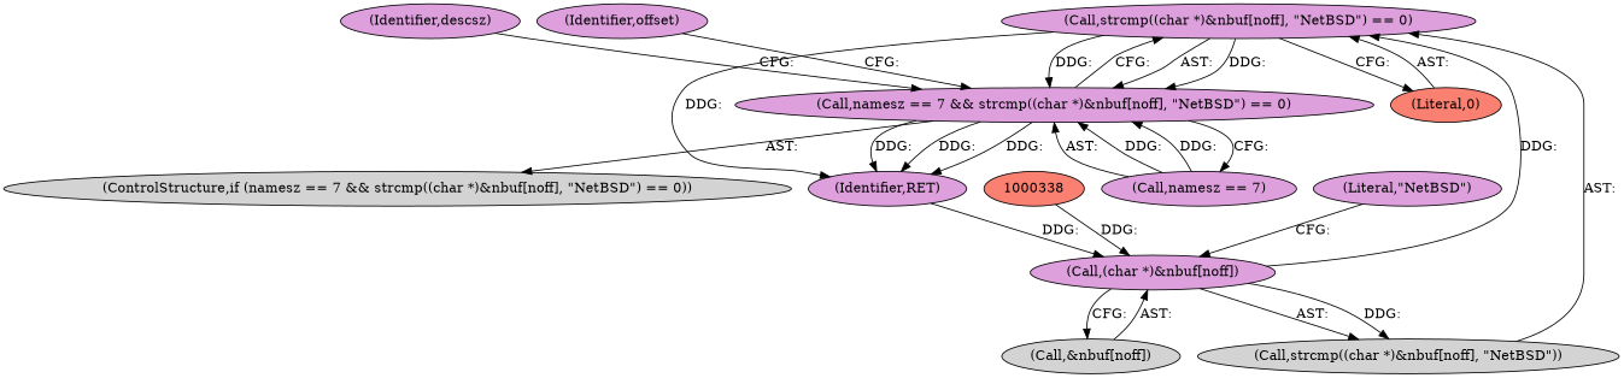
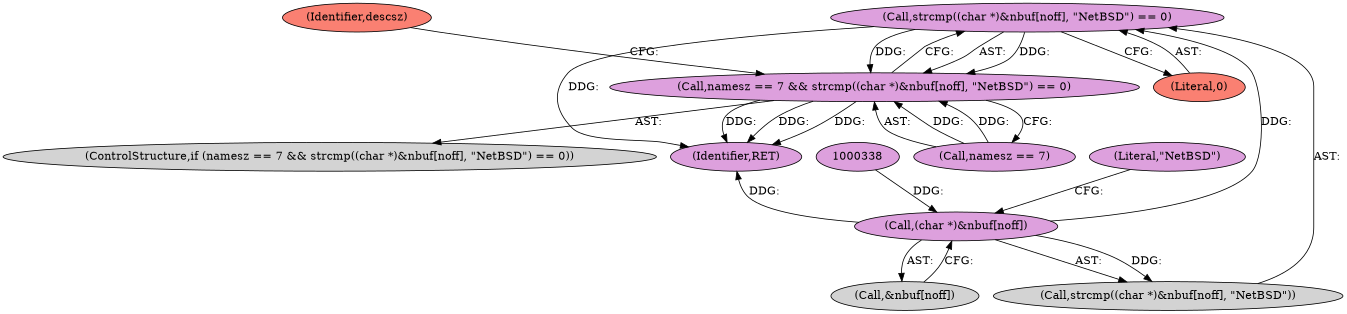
  digraph {
    node [fillcolor=plum style=filled]
    n1 [label="(Call,strcmp((char *)&nbuf[noff], \"NetBSD\") == 0)"]
    n2 [label="(Call,namesz == 7 && strcmp((char *)&nbuf[noff], \"NetBSD\") == 0)"]
    n3 [fillcolor=salmon label="(Literal,0)"]
    n4 [label="(Identifier,RET)"]
    n5 [label="(Call,namesz == 7)"]
    n6 [fillcolor=lightgrey label="(ControlStructure,if (namesz == 7 && strcmp((char *)&nbuf[noff], \"NetBSD\") == 0))"]
    n7 [label="(Call,(char *)&nbuf[noff])"]
    n8 [fillcolor=lightgrey label="(Call,strcmp((char *)&nbuf[noff], \"NetBSD\"))"]
    n9 [fillcolor=lightgrey label="(Call,&nbuf[noff])"]
    n10 [label="(Literal,\"NetBSD\")"]
-   n11 [label="(Identifier,descsz)"]
-   n12 [label="(Identifier,offset)"]
-   1000338 [fillcolor=salmon]
+   n11 [fillcolor=salmon label="(Identifier,descsz)"]
+   1000338
    n1 -> n2 [label="AST: "]
    n1 -> n2 [label="DDG: "]
    n1 -> n2 [label="DDG: "]
    n1 -> n3 [label="CFG: "]
    n1 -> n4 [label="DDG: "]
    n2 -> n1 [label="CFG: "]
    n2 -> n4 [label="DDG: "]
    n2 -> n4 [label="DDG: "]
    n2 -> n4 [label="DDG: "]
    n2 -> n5 [label="CFG: "]
    n2 -> n6 [label="AST: "]
    n3 -> n1 [label="AST: "]
    n5 -> n2 [label="AST: "]
    n5 -> n2 [label="DDG: "]
    n5 -> n2 [label="DDG: "]
    n7 -> n1 [label="DDG: "]
-   n4 -> n7 [label="DDG: "]
+   n7 -> n4 [label="DDG: "]
    n7 -> n8 [label="AST: "]
    n7 -> n8 [label="DDG: "]
-   n7 -> n9 [label="CFG: "]
+   n7 -> n9 [label="AST: "]
    n8 -> n1 [label="AST: "]
-   n9 -> n7 [label="AST: "]
+   n9 -> n7 [label="CFG: "]
    n10 -> n7 [label="CFG: "]
    n11 -> n2 [label="CFG: "]
-   n12 -> n2 [label="CFG: "]
    1000338 -> n7 [label="DDG: "]
  }
